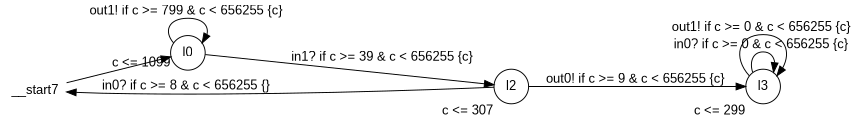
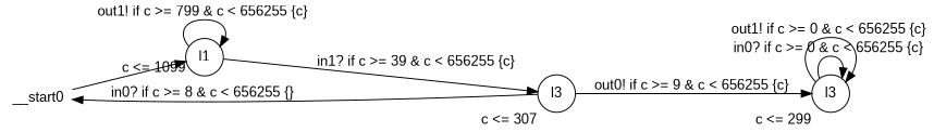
  digraph {
    fontname="Liberation Sans"
    rankdir=LR
    node [fontname="Liberation Sans" shape=circle margin=0]
    edge [fontname="Liberation Sans"]
-   __start0 [shape=none label=__start7 margin=""]
-   n2 [label=l0 xlabel="c <= 1099"]
-   n3 [label=l2 xlabel="c <= 307"]
+   __start0 [shape=none margin=""]
+   n2 [label=l1 xlabel="c <= 1099"]
+   n3 [label=l3 xlabel="c <= 307"]
    n4 [label=l3 xlabel="c <= 299"]
    __start0 -> n2
    n2 -> n2 [label="out1! if c >= 799 & c < 656255 {c} "]
    n2 -> n3 [label="in1? if c >= 39 & c < 656255 {c} "]
    n3 -> __start0 [label="in0? if c >= 8 & c < 656255 {} "]
    n3 -> n4 [label="out0! if c >= 9 & c < 656255 {c} "]
    n4 -> n4 [label="in0? if c >= 0 & c < 656255 {c} "]
    n4 -> n4 [label="out1! if c >= 0 & c < 656255 {c} "]
  }
